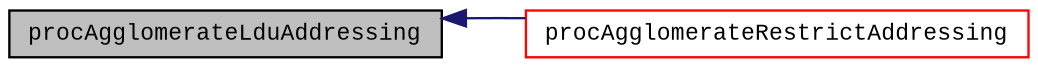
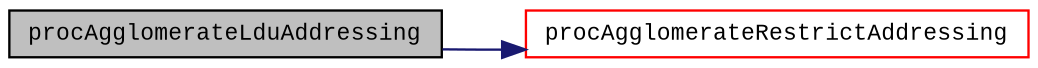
  digraph {
    rankdir=LR
    fontname="Liberation Mono"
    node [fontname="Liberation Mono" fontsize=10 shape=record]
    n1 [color=black fillcolor=grey75 fontcolor=black height=0.2 label=procAgglomerateLduAddressing style=filled width=0.4]
    n2 [color=red height=0.2 label=procAgglomerateRestrictAddressing width=0.4]
-   n2 -> n1 [color=midnightblue fontname="Liberation Mono" fontsize=10 labelfontname=FreeSans labelfontsize=10 style=solid]
+   n1 -> n2 [color=midnightblue fontname="Liberation Mono" fontsize=10 labelfontname=FreeSans labelfontsize=10 style=solid]
  }
